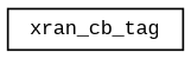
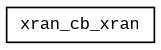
  digraph {
    rankdir=LR
    fontname="Liberation Mono"
-   n1 [color=black fillcolor=white fontname="Liberation Mono" fontsize=10 height=0.2 label=xran_cb_tag shape=record style=filled width=0.4]
+   n1 [color=black fillcolor=white fontname="Liberation Mono" fontsize=10 height=0.2 label=xran_cb_xran shape=record style=filled width=0.4]
  }
